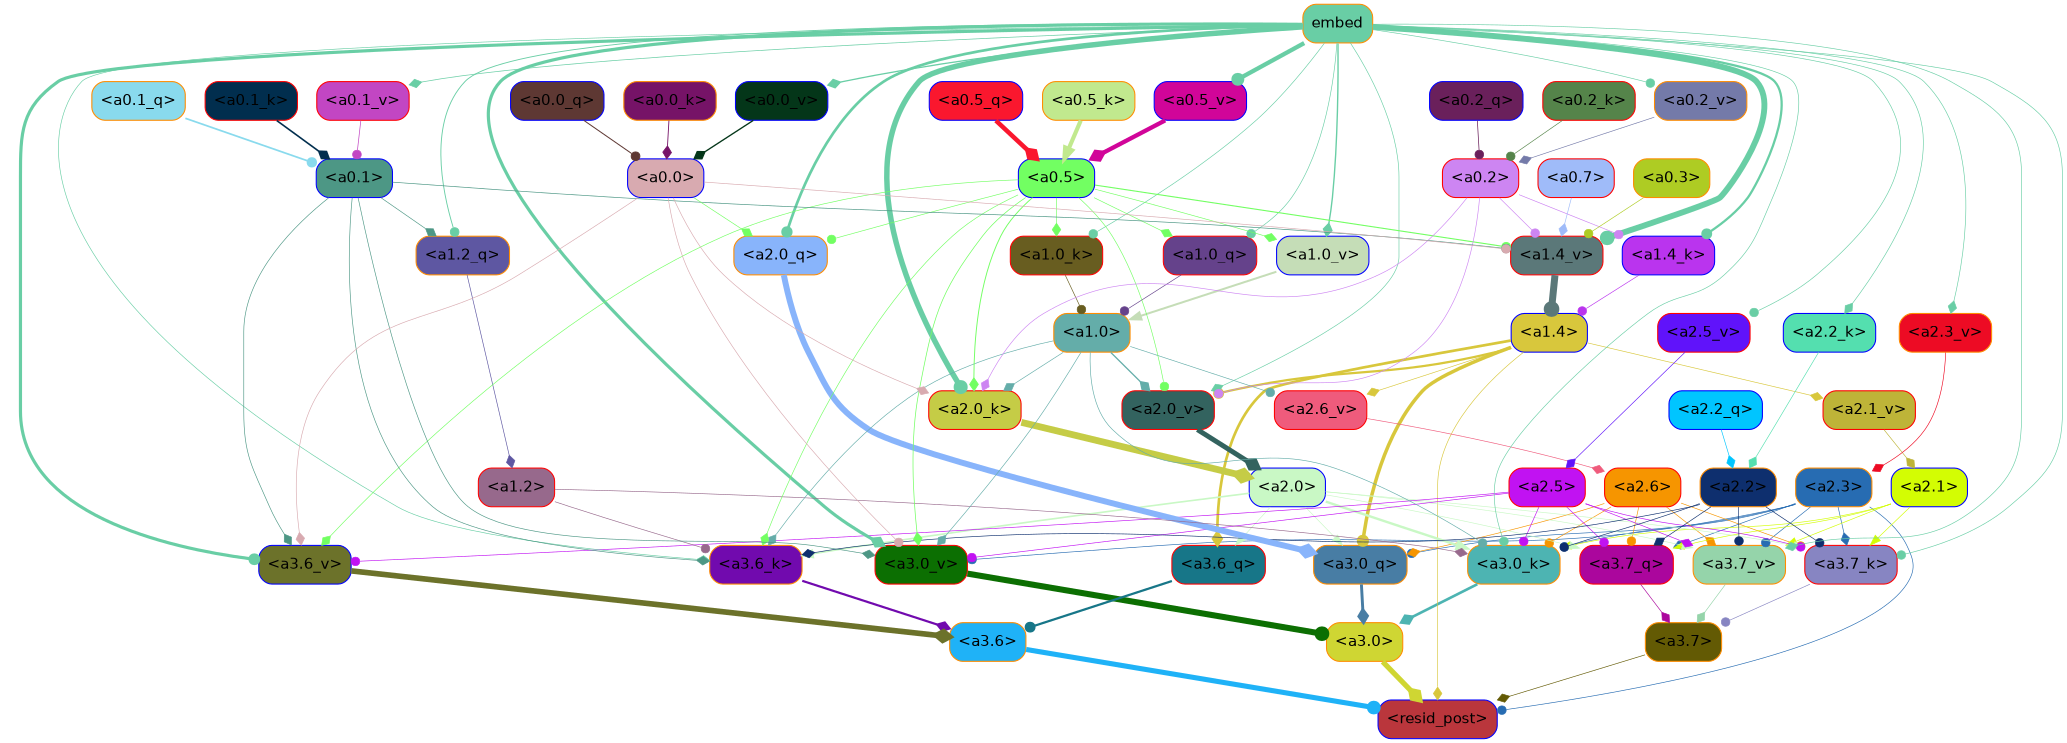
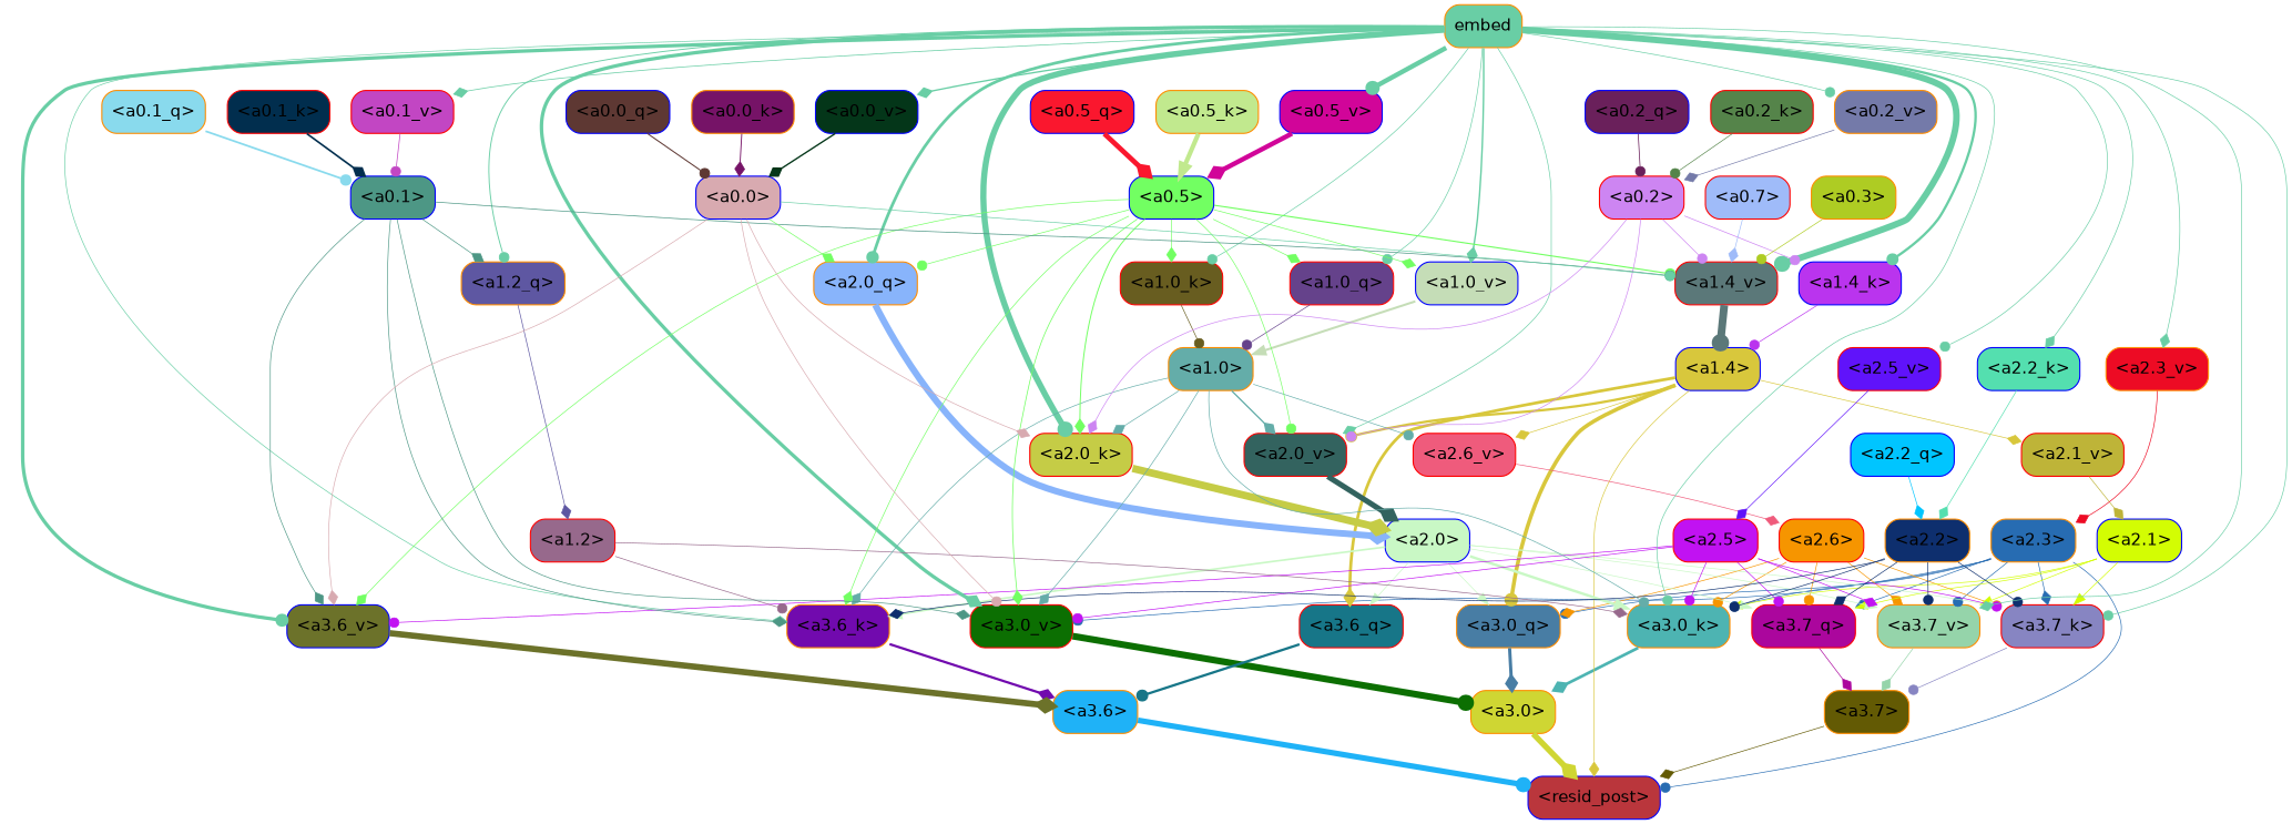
  strict digraph {
    splines=true
    node [color=red fontname=Helvetica shape=box style="filled, rounded"]
    edge [arrowhead=diamond color="#69cea5" penwidth=0.6]
    "<a3.7>" [color=darkorange fillcolor="#635a04"]
    "<resid_post>" [color=blue fillcolor="#ba363c"]
    "<a3.6>" [color=darkorange fillcolor="#1fb2f7"]
    "<a3.0>" [color=darkorange fillcolor="#cfd633"]
    "<a2.3>" [color=darkorange fillcolor="#276cb2"]
    "<a3.7_q>" [fillcolor="#ab069d"]
    "<a3.0_q>" [color=darkorange fillcolor="#487da4"]
    "<a3.7_k>" [fillcolor="#8785c2"]
    "<a3.0_k>" [color=darkorange fillcolor="#4db4b2"]
    "<a3.7_v>" [color=darkorange fillcolor="#95d4aa"]
    "<a3.0_v>" [fillcolor="#0c6f02"]
    "<a1.4>" [color=blue fillcolor="#d8c73c"]
    "<a3.6_q>" [fillcolor="#177688"]
    "<a2.6_v>" [fillcolor="#ef5b7c"]
    "<a2.1_v>" [fillcolor="#beb438"]
    "<a2.0_v>" [fillcolor="#33635f"]
    "<a2.6>" [fillcolor="#f69500"]
    "<a2.1>" [color=blue fillcolor="#d3fd03"]
    "<a2.0>" [color=blue fillcolor="#c9f8c5"]
    "<a3.6_k>" [color=darkorange fillcolor="#710aae"]
    "<a3.6_v>" [color=blue fillcolor="#6c722a"]
    "<a2.5>" [fillcolor="#c112f2"]
    "<a2.2>" [color=darkorange fillcolor="#0e2f6e"]
    embed [color=darkorange fillcolor="#69cea5"]
    "<a2.0_q>" [color=darkorange fillcolor="#88b4fb"]
    "<a2.2_k>" [color=blue fillcolor="#54dfaf"]
    "<a2.0_k>" [fillcolor="#c5cc46"]
    "<a2.5_v>" [fillcolor="#6013fa"]
    "<a2.3_v>" [color=darkorange fillcolor="#ed0b24"]
    "<a1.2_q>" [color=darkorange fillcolor="#5e57a2"]
    "<a1.0_q>" [fillcolor="#65428b"]
    "<a1.4_k>" [color=blue fillcolor="#ba34ee"]
    "<a1.0_k>" [fillcolor="#685d20"]
    "<a1.4_v>" [fillcolor="#5b7879"]
    "<a1.0_v>" [color=blue fillcolor="#c5ddb7"]
    "<a0.5_v>" [color=blue fillcolor="#d10599"]
    "<a0.2_v>" [color=darkorange fillcolor="#747aa9"]
    "<a0.1_v>" [fillcolor="#c246c3"]
    "<a0.0_v>" [color=blue fillcolor="#043619"]
    "<a1.2>" [fillcolor="#97698c"]
    "<a1.0>" [color=darkorange fillcolor="#64ada9"]
    "<a0.5>" [color=blue fillcolor="#72ff62"]
    "<a0.2>" [fillcolor="#cd85f2"]
    "<a0.1>" [color=blue fillcolor="#4d9785"]
    "<a0.0>" [color=blue fillcolor="#d8aab0"]
    "<a2.2_q>" [color=blue fillcolor="#00c5ff"]
    "<a0.7>" [fillcolor="#9fbbf9"]
    "<a0.3>" [color=darkorange fillcolor="#aecc23"]
    "<a0.5_q>" [color=blue fillcolor="#fa172e"]
    "<a0.2_q>" [color=blue fillcolor="#6a205b"]
    "<a0.1_q>" [color=darkorange fillcolor="#89daed"]
    "<a0.0_q>" [color=blue fillcolor="#5e3833"]
    "<a0.5_k>" [color=darkorange fillcolor="#c1e98e"]
    "<a0.2_k>" [fillcolor="#55844a"]
    "<a0.1_k>" [fillcolor="#012e4e"]
    "<a0.0_k>" [color=darkorange fillcolor="#761367"]
    "<a3.7>" -> "<resid_post>" [color="#635a04"]
    "<a3.6>" -> "<resid_post>" [arrowhead=dot color="#1fb2f7" penwidth=4.753257989883423]
    "<a3.0>" -> "<resid_post>" [color="#cfd633" penwidth=4.90053927898407]
    "<a2.3>" -> "<resid_post>" [arrowhead=dot color="#276cb2"]
    "<a2.3>" -> "<a3.7_q>" [color="#276cb2"]
    "<a2.3>" -> "<a3.0_q>" [arrowhead=dot color="#276cb2"]
    "<a2.3>" -> "<a3.7_k>" [color="#276cb2"]
    "<a2.3>" -> "<a3.0_k>" [arrowhead=dot color="#276cb2"]
    "<a2.3>" -> "<a3.7_v>" [arrowhead=dot color="#276cb2"]
    "<a2.3>" -> "<a3.0_v>" [arrowhead=dot color="#276cb2"]
    "<a3.7_q>" -> "<a3.7>" [color="#ab069d"]
    "<a3.0_q>" -> "<a3.0>" [color="#487da4" penwidth=2.7421876192092896]
    "<a3.7_k>" -> "<a3.7>" [arrowhead=dot color="#8785c2"]
    "<a3.0_k>" -> "<a3.0>" [color="#4db4b2" penwidth=2.476402521133423]
    "<a3.7_v>" -> "<a3.7>" [color="#95d4aa"]
    "<a3.0_v>" -> "<a3.0>" [arrowhead=dot color="#0c6f02" penwidth=5.652270674705505]
    "<a1.4>" -> "<resid_post>" [color="#d8c73c"]
    "<a1.4>" -> "<a3.0_q>" [arrowhead=dot color="#d8c73c" penwidth=3.2760138511657715]
    "<a1.4>" -> "<a3.6_q>" [color="#d8c73c" penwidth=2.5149343013763428]
    "<a1.4>" -> "<a2.6_v>" [color="#d8c73c"]
    "<a1.4>" -> "<a2.1_v>" [color="#d8c73c"]
    "<a1.4>" -> "<a2.0_v>" [arrowhead=dot color="#d8c73c" penwidth=2.0870713144540787]
    "<a3.6_q>" -> "<a3.6>" [arrowhead=dot color="#177688" penwidth=2.091020345687866]
    "<a2.6_v>" -> "<a2.6>" [color="#ef5b7c"]
    "<a2.1_v>" -> "<a2.1>" [color="#beb438"]
    "<a2.0_v>" -> "<a2.0>" [color="#33635f" penwidth=4.611755967140198]
    "<a2.6>" -> "<a3.7_q>" [arrowhead=dot color="#f69500"]
    "<a2.6>" -> "<a3.0_q>" [color="#f69500"]
    "<a2.6>" -> "<a3.7_k>" [arrowhead=dot color="#f69500"]
    "<a2.6>" -> "<a3.0_k>" [arrowhead=dot color="#f69500"]
    "<a2.6>" -> "<a3.7_v>" [color="#f69500"]
    "<a2.1>" -> "<a3.7_q>" [color="#d3fd03" arrowhead=""]
    "<a2.1>" -> "<a3.7_k>" [color="#d3fd03" arrowhead=""]
    "<a2.1>" -> "<a3.0_k>" [color="#d3fd03" arrowhead=""]
    "<a2.1>" -> "<a3.7_v>" [color="#d3fd03" arrowhead=""]
    "<a2.0>" -> "<a3.7_q>" [color="#c9f8c5" arrowhead=""]
    "<a2.0>" -> "<a3.0_q>" [color="#c9f8c5" arrowhead=""]
    "<a2.0>" -> "<a3.7_k>" [color="#c9f8c5" arrowhead=""]
    "<a2.0>" -> "<a3.0_k>" [color="#c9f8c5" penwidth=2.2635570764541626 arrowhead=""]
    "<a2.0>" -> "<a3.7_v>" [color="#c9f8c5" arrowhead=""]
    "<a2.0>" -> "<a3.6_q>" [color="#c9f8c5" arrowhead=""]
    "<a2.0>" -> "<a3.6_k>" [color="#c9f8c5" penwidth=1.5290023684501648 arrowhead=""]
    "<a3.6_k>" -> "<a3.6>" [color="#710aae" penwidth=2.048597991466522]
    "<a3.6_v>" -> "<a3.6>" [color="#6c722a" penwidth=5.2550448179244995]
    "<a2.5>" -> "<a3.7_q>" [arrowhead=dot color="#c112f2"]
    "<a2.5>" -> "<a3.7_k>" [arrowhead=dot color="#c112f2"]
    "<a2.5>" -> "<a3.0_k>" [arrowhead=dot color="#c112f2"]
    "<a2.5>" -> "<a3.7_v>" [color="#c112f2"]
    "<a2.5>" -> "<a3.0_v>" [arrowhead=dot color="#c112f2"]
    "<a2.5>" -> "<a3.6_v>" [arrowhead=dot color="#c112f2"]
    "<a2.2>" -> "<a3.7_q>" [color="#0e2f6e"]
    "<a2.2>" -> "<a3.7_k>" [arrowhead=dot color="#0e2f6e"]
    "<a2.2>" -> "<a3.0_k>" [arrowhead=dot color="#0e2f6e"]
    "<a2.2>" -> "<a3.7_v>" [arrowhead=dot color="#0e2f6e"]
    "<a2.2>" -> "<a3.6_k>" [color="#0e2f6e"]
    embed -> "<a3.7_k>" [arrowhead=dot]
    embed -> "<a3.0_k>" [arrowhead=dot]
    embed -> "<a3.7_v>"
    embed -> "<a3.0_v>" [penwidth=2.972973108291626]
    embed -> "<a2.0_v>"
    embed -> "<a3.6_k>"
    embed -> "<a3.6_v>" [arrowhead=dot penwidth=2.9556376338005066]
    embed -> "<a2.0_q>" [arrowhead=dot penwidth=2.522909115999937]
    embed -> "<a2.2_k>"
    embed -> "<a2.0_k>" [arrowhead=dot penwidth=5.094568967819214]
    embed -> "<a2.5_v>" [arrowhead=dot]
    embed -> "<a2.3_v>"
    embed -> "<a1.2_q>" [arrowhead=dot penwidth=0.8520002365112305]
    embed -> "<a1.0_q>" [arrowhead=dot]
    embed -> "<a1.4_k>" [arrowhead=dot penwidth=2.115079402923584]
    embed -> "<a1.0_k>" [arrowhead=dot]
    embed -> "<a1.4_v>" [arrowhead=dot penwidth=5.504090070724487]
    embed -> "<a1.0_v>" [penwidth=1.2935692071914673]
    embed -> "<a0.5_v>" [arrowhead=dot penwidth=4.012355327606201]
    embed -> "<a0.2_v>" [arrowhead=dot]
    embed -> "<a0.1_v>" [penwidth=0.6730842590332031]
    embed -> "<a0.0_v>" [penwidth=1.2175352573394775]
-   "<a2.0_q>" -> "<a3.0_q>" [color="#88b4fb" penwidth=5.557696580886841]
+   "<a2.0_q>" -> "<a2.0>" [color="#88b4fb" penwidth=5.557696580886841]
    "<a2.2_k>" -> "<a2.2>" [color="#54dfaf"]
    "<a2.0_k>" -> "<a2.0>" [color="#c5cc46" penwidth=6.320472955703735]
    "<a2.5_v>" -> "<a2.5>" [color="#6013fa"]
    "<a2.3_v>" -> "<a2.3>" [color="#ed0b24"]
    "<a1.2_q>" -> "<a1.2>" [color="#5e57a2" penwidth=0.6145738363265991]
    "<a1.0_q>" -> "<a1.0>" [arrowhead=dot color="#65428b"]
    "<a1.4_k>" -> "<a1.4>" [arrowhead=dot color="#ba34ee"]
    "<a1.0_k>" -> "<a1.0>" [arrowhead=dot color="#685d20"]
    "<a1.4_v>" -> "<a1.4>" [arrowhead=dot color="#5b7879" penwidth=6.5241758823394775]
    "<a1.0_v>" -> "<a1.0>" [color="#c5ddb7" penwidth=1.8809151649475098 arrowhead=""]
    "<a0.5_v>" -> "<a0.5>" [color="#d10599" penwidth=4.0173709988594055]
    "<a0.2_v>" -> "<a0.2>" [color="#747aa9"]
    "<a0.1_v>" -> "<a0.1>" [arrowhead=dot color="#c246c3" penwidth=0.6690568923950195]
    "<a0.0_v>" -> "<a0.0>" [color="#043619" penwidth=1.2524418830871582]
    "<a1.2>" -> "<a3.0_k>" [color="#97698c"]
    "<a1.2>" -> "<a3.6_k>" [arrowhead=dot color="#97698c"]
    "<a1.0>" -> "<a3.0_k>" [arrowhead=dot color="#64ada9"]
    "<a1.0>" -> "<a3.0_v>" [color="#64ada9"]
    "<a1.0>" -> "<a2.6_v>" [arrowhead=dot color="#64ada9"]
    "<a1.0>" -> "<a2.0_v>" [color="#64ada9" penwidth=1.2152502536773682]
    "<a1.0>" -> "<a3.6_k>" [color="#64ada9"]
    "<a1.0>" -> "<a2.0_k>" [color="#64ada9"]
    "<a0.5>" -> "<a3.0_v>" [color="#72ff62" penwidth=0.6790935099124908]
    "<a0.5>" -> "<a2.0_v>" [arrowhead=dot color="#72ff62"]
    "<a0.5>" -> "<a3.6_k>" [color="#72ff62"]
    "<a0.5>" -> "<a3.6_v>" [color="#72ff62"]
    "<a0.5>" -> "<a2.0_q>" [arrowhead=dot color="#72ff62"]
    "<a0.5>" -> "<a2.0_k>" [color="#72ff62" penwidth=0.8835153579711914]
    "<a0.5>" -> "<a1.0_q>" [color="#72ff62"]
    "<a0.5>" -> "<a1.0_k>" [color="#72ff62"]
    "<a0.5>" -> "<a1.4_v>" [arrowhead=dot color="#72ff62" penwidth=1.022335171699524]
    "<a0.5>" -> "<a1.0_v>" [color="#72ff62"]
    "<a0.2>" -> "<a2.0_v>" [arrowhead=dot color="#cd85f2"]
    "<a0.2>" -> "<a2.0_k>" [color="#cd85f2"]
    "<a0.2>" -> "<a1.4_k>" [arrowhead=dot color="#cd85f2"]
    "<a0.2>" -> "<a1.4_v>" [arrowhead=dot color="#cd85f2"]
    "<a0.1>" -> "<a3.0_v>" [color="#4d9785"]
    "<a0.1>" -> "<a3.6_k>" [color="#4d9785"]
    "<a0.1>" -> "<a3.6_v>" [color="#4d9785"]
    "<a0.1>" -> "<a1.2_q>" [color="#4d9785"]
    "<a0.1>" -> "<a1.4_v>" [arrowhead=dot color="#4d9785" penwidth=0.6438122987747192]
    "<a0.0>" -> "<a3.0_v>" [arrowhead=dot color="#d8aab0"]
    "<a0.0>" -> "<a3.6_v>" [color="#d8aab0"]
    "<a0.0>" -> "<a2.0_q>" [color="#72ff62"]
    "<a0.0>" -> "<a2.0_k>" [color="#d8aab0"]
-   "<a0.0>" -> "<a1.4_v>" [arrowhead=dot color="#d8aab0"]
+   "<a0.0>" -> "<a1.4_v>" [arrowhead=dot]
    "<a2.2_q>" -> "<a2.2>" [color="#00c5ff"]
    "<a0.7>" -> "<a1.4_v>" [color="#9fbbf9"]
    "<a0.3>" -> "<a1.4_v>" [arrowhead=dot color="#aecc23"]
    "<a0.5_q>" -> "<a0.5>" [color="#fa172e" penwidth=4.2370394468307495]
    "<a0.2_q>" -> "<a0.2>" [arrowhead=dot color="#6a205b" penwidth=0.6822714805603027]
    "<a0.1_q>" -> "<a0.1>" [arrowhead=dot color="#89daed" penwidth=1.6176555156707764]
    "<a0.0_q>" -> "<a0.0>" [arrowhead=dot color="#5e3833" penwidth=0.9359095096588135]
    "<a0.5_k>" -> "<a0.5>" [color="#c1e98e" penwidth=3.8599258065223694 arrowhead=""]
    "<a0.2_k>" -> "<a0.2>" [arrowhead=dot color="#55844a"]
    "<a0.1_k>" -> "<a0.1>" [color="#012e4e" penwidth=1.5140717029571533]
    "<a0.0_k>" -> "<a0.0>" [color="#761367" penwidth=0.8258748054504395]
  }
